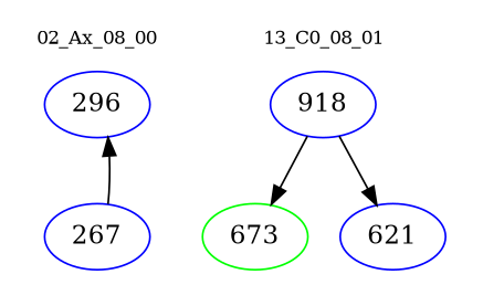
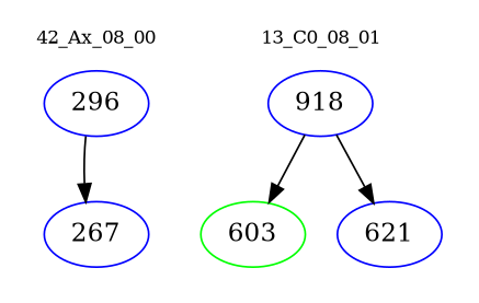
  digraph {
    node [color=blue]
    edge [color=black]
    n1 [label=296]
    n2 [label=267]
    n3 [label=918]
-   n4 [color=green label=673]
+   n4 [color=green label=603]
    n5 [label=621]
    subgraph cluster_1 {
      color=white
      fontsize=10
-     label="02_Ax_08_00"
+     label="42_Ax_08_00"
      n1
      n2
    }
    subgraph cluster_2 {
      color=white
      fontsize=10
      label="13_C0_08_01"
      n3
      n4
      n5
    }
-   n2 -> n1
+   n1 -> n2
    n3 -> n4
    n3 -> n5
  }
